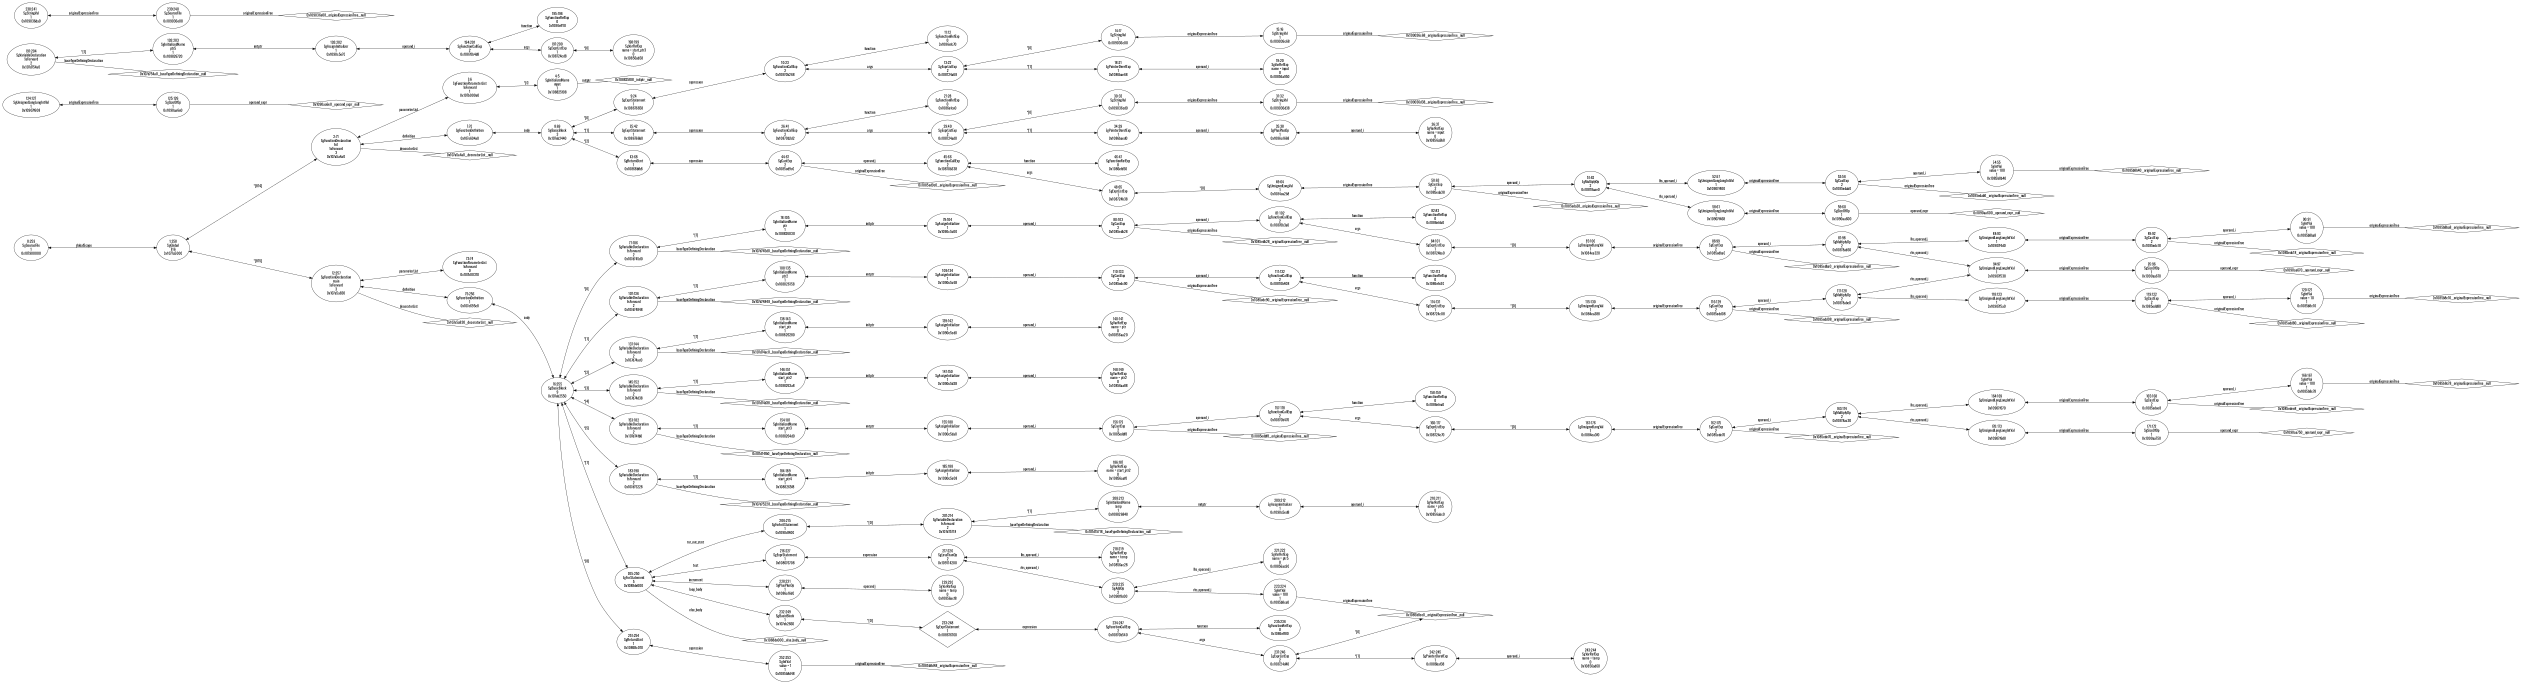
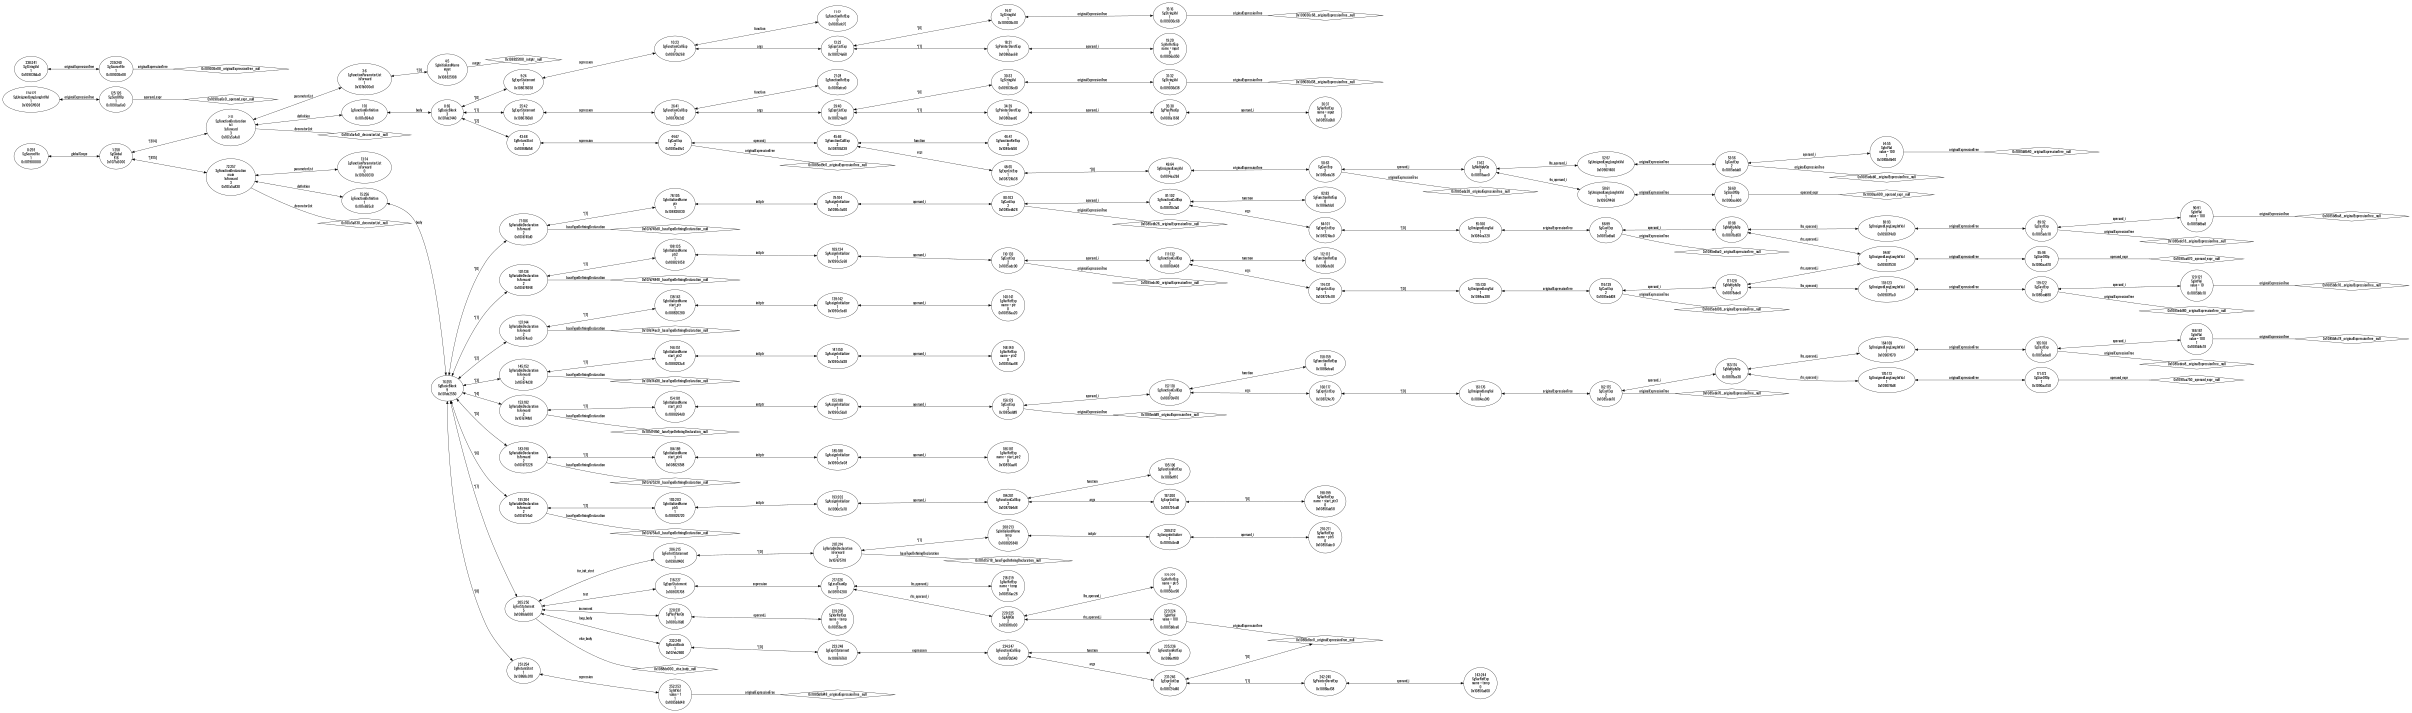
  digraph {
    fontname=Oswald
    rankdir=LR
    node [fontname=Oswald]
    edge [dir=both fontname=Oswald]
    n1 [label="4:5\nSgInitializedName\ninput\n1\n0x108825f08\n"]
    "0x108825f08__initptr__null" [shape=diamond]
    n3 [label="3:6\nSgFunctionParameterList\n!isForward\n1\n0x107b000e0\n"]
    n4 [label="11:12\nSgFunctionRefExp\n0\n0x1086efc70\n"]
    n5 [label="15:16\nSgStringVal\n1\n0x109036c68\n"]
    "0x109036c68__originalExpressionTree__null" [shape=diamond]
    n7 [label="14:17\nSgStringVal\n1\n0x109036c00\n"]
    n8 [label="19:20\nSgVarRefExp\n name = input\n0\n0x10856a950\n"]
    n9 [label="18:21\nSgPointerDerefExp\n1\n0x1086bae68\n"]
    n10 [label="13:22\nSgExprListExp\n2\n0x108724a68\n"]
    n11 [label="10:23\nSgFunctionCallExp\n2\n0x10870b268\n"]
    n12 [label="9:24\nSgExprStatement\n1\n0x108676658\n"]
    n13 [label="27:28\nSgFunctionRefExp\n0\n0x1086efce0\n"]
    n14 [label="31:32\nSgStringVal\n1\n0x109036d38\n"]
    "0x109036d38__originalExpressionTree__null" [shape=diamond]
    n16 [label="30:33\nSgStringVal\n1\n0x109036cd0\n"]
    n17 [label="36:37\nSgVarRefExp\n name = input\n0\n0x10856a9b8\n"]
    n18 [label="35:38\nSgPlusPlusOp\n1\n0x1086a1668\n"]
    n19 [label="34:39\nSgPointerDerefExp\n1\n0x1086baed0\n"]
    n20 [label="29:40\nSgExprListExp\n2\n0x108724ad0\n"]
    n21 [label="26:41\nSgFunctionCallExp\n2\n0x10870b2d2\n"]
    n22 [label="25:42\nSgExprStatement\n1\n0x1086766b0\n"]
    n23 [label="46:47\nSgFunctionRefExp\n0\n0x1086efd50\n"]
    n24 [label="54:55\nSgIntVal\n value = 100\n1\n0x1085b8b40\n"]
    "0x1085b8b40__originalExpressionTree__null" [shape=diamond]
    n26 [label="53:56\nSgCastExp\n2\n0x1085edab0\n"]
    "0x1085edab0__originalExpressionTree__null" [shape=diamond]
    n28 [label="52:57\nSgUnsignedLongLongIntVal\n1\n0x10907f400\n"]
    n29 [label="59:60\nSgSizeOfOp\n1\n0x1090aa600\n"]
    "0x1090aa600__operand_expr__null" [shape=diamond]
    n31 [label="58:61\nSgUnsignedLongLongIntVal\n1\n0x10907f468\n"]
    n32 [label="51:62\nSgMultiplyOp\n2\n0x10878aae0\n"]
    n33 [label="50:63\nSgCastExp\n2\n0x1085eda38\n"]
    "0x1085eda38__originalExpressionTree__null" [shape=diamond]
    n35 [label="49:64\nSgUnsignedLongVal\n1\n0x1084ea2b8\n"]
    n36 [label="48:65\nSgExprListExp\n1\n0x108724b38\n"]
    n37 [label="45:66\nSgFunctionCallExp\n2\n0x10870b338\n"]
    n38 [label="44:67\nSgCastExp\n2\n0x1085ed9c0\n"]
    "0x1085ed9c0__originalExpressionTree__null" [shape=diamond]
    n40 [label="43:68\nSgReturnStmt\n1\n0x10868bfb8\n"]
    n41 [label="8:69\nSgBasicBlock\n3\n0x107eb2440\n"]
    n42 [label="7:70\nSgFunctionDefinition\n1\n0x107e694a0\n"]
    n43 [label="2:71\nSgFunctionDeclaration\nfn1\n!isForward\n3\n0x107a5a4a0\n"]
    "0x107a5a4a0__decoratorList__null" [shape=diamond]
    n45 [label="73:74\nSgFunctionParameterList\n!isForward\n0\n0x107b00310\n"]
    n46 [label="82:83\nSgFunctionRefExp\n0\n0x1086efdc0\n"]
    n47 [label="90:91\nSgIntVal\n value = 100\n1\n0x1085b8ba8\n"]
    "0x1085b8ba8__originalExpressionTree__null" [shape=diamond]
    n49 [label="89:92\nSgCastExp\n2\n0x1085edc18\n"]
    "0x1085edc18__originalExpressionTree__null" [shape=diamond]
    n51 [label="88:93\nSgUnsignedLongLongIntVal\n1\n0x10907f4d0\n"]
    n52 [label="95:96\nSgSizeOfOp\n1\n0x1090aa670\n"]
    "0x1090aa670__operand_expr__null" [shape=diamond]
    n54 [label="94:97\nSgUnsignedLongLongIntVal\n1\n0x10907f538\n"]
    n55 [label="87:98\nSgMultiplyOp\n2\n0x10878ab50\n"]
    n56 [label="86:99\nSgCastExp\n2\n0x1085edba0\n"]
    "0x1085edba0__originalExpressionTree__null" [shape=diamond]
    n58 [label="85:100\nSgUnsignedLongVal\n1\n0x1084ea320\n"]
    n59 [label="84:101\nSgExprListExp\n1\n0x108724ba0\n"]
    n60 [label="81:102\nSgFunctionCallExp\n2\n0x10870b3a0\n"]
    n61 [label="80:103\nSgCastExp\n2\n0x1085edb28\n"]
    "0x1085edb28__originalExpressionTree__null" [shape=diamond]
    n63 [label="79:104\nSgAssignInitializer\n1\n0x1090c5c00\n"]
    n64 [label="78:105\nSgInitializedName\nptr\n1\n0x108826030\n"]
    n65 [label="77:106\nSgVariableDeclaration\n!isForward\n2\n0x107d745d0\n"]
    "0x107d745d0__baseTypeDefiningDeclaration__null" [shape=diamond]
    n67 [label="112:113\nSgFunctionRefExp\n0\n0x1086efe30\n"]
    n68 [label="120:121\nSgIntVal\n value = 10\n1\n0x1085b8c10\n"]
    "0x1085b8c10__originalExpressionTree__null" [shape=diamond]
    n70 [label="119:122\nSgCastExp\n2\n0x1085edd80\n"]
    "0x1085edd80__originalExpressionTree__null" [shape=diamond]
    n72 [label="118:123\nSgUnsignedLongLongIntVal\n1\n0x10907f5a0\n"]
    n73 [label="125:126\nSgSizeOfOp\n1\n0x1090aa6e0\n"]
    "0x1090aa6e0__operand_expr__null" [shape=diamond]
    n75 [label="124:127\nSgUnsignedLongLongIntVal\n1\n0x10907f608\n"]
    n76 [label="117:128\nSgMultiplyOp\n2\n0x10878abc0\n"]
    n77 [label="116:129\nSgCastExp\n2\n0x1085edd08\n"]
    "0x1085edd08__originalExpressionTree__null" [shape=diamond]
    n79 [label="115:130\nSgUnsignedLongVal\n1\n0x1084ea388\n"]
    n80 [label="114:131\nSgExprListExp\n1\n0x108724c08\n"]
    n81 [label="111:132\nSgFunctionCallExp\n2\n0x10870b408\n"]
    n82 [label="110:133\nSgCastExp\n2\n0x1085edc90\n"]
    "0x1085edc90__originalExpressionTree__null" [shape=diamond]
    n84 [label="109:134\nSgAssignInitializer\n1\n0x1090c5c68\n"]
    n85 [label="108:135\nSgInitializedName\nptr2\n1\n0x108826158\n"]
    n86 [label="107:136\nSgVariableDeclaration\n!isForward\n2\n0x107d74848\n"]
    "0x107d74848__baseTypeDefiningDeclaration__null" [shape=diamond]
    n88 [label="140:141\nSgVarRefExp\n name = ptr\n0\n0x10856aa20\n"]
    n89 [label="139:142\nSgAssignInitializer\n1\n0x1090c5cd0\n"]
    n90 [label="138:143\nSgInitializedName\nstart_ptr\n1\n0x108826280\n"]
    n91 [label="137:144\nSgVariableDeclaration\n!isForward\n2\n0x107d74ac0\n"]
    "0x107d74ac0__baseTypeDefiningDeclaration__null" [shape=diamond]
    n93 [label="148:149\nSgVarRefExp\n name = ptr2\n0\n0x10856aa88\n"]
    n94 [label="147:150\nSgAssignInitializer\n1\n0x1090c5d38\n"]
    n95 [label="146:151\nSgInitializedName\nstart_ptr2\n1\n0x1088263a8\n"]
    n96 [label="145:152\nSgVariableDeclaration\n!isForward\n2\n0x107d74d38\n"]
    "0x107d74d38__baseTypeDefiningDeclaration__null" [shape=diamond]
    n98 [label="158:159\nSgFunctionRefExp\n0\n0x1086efea0\n"]
    n99 [label="166:167\nSgIntVal\n value = 100\n1\n0x1085b8c78\n"]
    "0x1085b8c78__originalExpressionTree__null" [shape=diamond]
    n101 [label="165:168\nSgCastExp\n2\n0x1085edee8\n"]
    "0x1085edee8__originalExpressionTree__null" [shape=diamond]
    n103 [label="164:169\nSgUnsignedLongLongIntVal\n1\n0x10907f670\n"]
    n104 [label="171:172\nSgSizeOfOp\n1\n0x1090aa750\n"]
    "0x1090aa750__operand_expr__null" [shape=diamond]
    n106 [label="170:173\nSgUnsignedLongLongIntVal\n1\n0x10907f6d8\n"]
    n107 [label="163:174\nSgMultiplyOp\n2\n0x10878ac30\n"]
    n108 [label="162:175\nSgCastExp\n2\n0x1085ede70\n"]
    "0x1085ede70__originalExpressionTree__null" [shape=diamond]
    n110 [label="161:176\nSgUnsignedLongVal\n1\n0x1084ea3f0\n"]
    n111 [label="160:177\nSgExprListExp\n1\n0x108724c70\n"]
    n112 [label="157:178\nSgFunctionCallExp\n2\n0x10870b470\n"]
    n113 [label="156:179\nSgCastExp\n2\n0x1085eddf8\n"]
    "0x1085eddf8__originalExpressionTree__null" [shape=diamond]
    n115 [label="155:180\nSgAssignInitializer\n1\n0x1090c5da0\n"]
    n116 [label="154:181\nSgInitializedName\nstart_ptr3\n1\n0x1088264d0\n"]
    n117 [label="153:182\nSgVariableDeclaration\n!isForward\n2\n0x107d74fb0\n"]
    "0x107d74fb0__baseTypeDefiningDeclaration__null" [shape=diamond]
    n119 [label="186:187\nSgVarRefExp\n name = start_ptr2\n0\n0x10856aaf0\n"]
    n120 [label="185:188\nSgAssignInitializer\n1\n0x1090c5e08\n"]
    n121 [label="184:189\nSgInitializedName\nstart_ptr4\n1\n0x1088265f8\n"]
    n122 [label="183:190\nSgVariableDeclaration\n!isForward\n2\n0x107d75228\n"]
    "0x107d75228__baseTypeDefiningDeclaration__null" [shape=diamond]
    n124 [label="195:196\nSgFunctionRefExp\n0\n0x1086eff10\n"]
    n125 [label="198:199\nSgVarRefExp\n name = start_ptr3\n0\n0x10856ab58\n"]
    n126 [label="197:200\nSgExprListExp\n1\n0x108724cd8\n"]
    n127 [label="194:201\nSgFunctionCallExp\n2\n0x10870b4d8\n"]
    n128 [label="193:202\nSgAssignInitializer\n1\n0x1090c5e70\n"]
    n129 [label="192:203\nSgInitializedName\nptr5\n1\n0x108826720\n"]
    n130 [label="191:204\nSgVariableDeclaration\n!isForward\n2\n0x107d754a0\n"]
    "0x107d754a0__baseTypeDefiningDeclaration__null" [shape=diamond]
    n132 [label="210:211\nSgVarRefExp\n name = ptr5\n0\n0x10856abc0\n"]
    n133 [label="209:212\nSgAssignInitializer\n1\n0x1090c5ed8\n"]
    n134 [label="208:213\nSgInitializedName\ntemp\n1\n0x108826848\n"]
    n135 [label="207:214\nSgVariableDeclaration\n!isForward\n2\n0x107d75718\n"]
    "0x107d75718__baseTypeDefiningDeclaration__null" [shape=diamond]
    n137 [label="206:215\nSgForInitStatement\n1\n0x1090df400\n"]
    n138 [label="218:219\nSgVarRefExp\n name = temp\n0\n0x10856ac28\n"]
    n139 [label="221:222\nSgVarRefExp\n name = ptr5\n0\n0x10856ac90\n"]
    n140 [label="223:224\nSgIntVal\n value = 100\n1\n0x1085b8ce0\n"]
    "0x1085b8ce0__originalExpressionTree__null" [shape=diamond]
    n142 [label="220:225\nSgAddOp\n2\n0x1090f8c00\n"]
    n143 [label="217:226\nSgLessThanOp\n2\n0x109114200\n"]
    n144 [label="216:227\nSgExprStatement\n1\n0x108676708\n"]
    n145 [label="229:230\nSgVarRefExp\n name = temp\n0\n0x10856acf8\n"]
    n146 [label="228:231\nSgPlusPlusOp\n1\n0x1086a16d0\n"]
    n147 [label="235:236\nSgFunctionRefExp\n0\n0x1086eff80\n"]
    n148 [label="239:240\nSgSourceFile\n1\n0x109036e08\n"]
    "0x109036e08__originalExpressionTree__null" [shape=diamond]
    n150 [label="238:241\nSgStringVal\n1\n0x109036da0\n"]
    n151 [label="243:244\nSgVarRefExp\n name = temp\n0\n0x10856ad60\n"]
    n152 [label="242:245\nSgPointerDerefExp\n1\n0x1086baf38\n"]
    n153 [label="237:246\nSgExprListExp\n2\n0x108724d40\n"]
    n154 [label="234:247\nSgFunctionCallExp\n2\n0x10870b540\n"]
-   n155 [label="233:248\nSgExprStatement\n1\n0x108676760\n" shape=diamond]
+   n155 [label="233:248\nSgExprStatement\n1\n0x108676760\n"]
    n156 [label="232:249\nSgBasicBlock\n1\n0x107eb2660\n"]
    n157 [label="205:250\nSgForStatement\n5\n0x1088de000\n"]
    "0x1088de000__else_body__null" [shape=diamond]
    n159 [label="252:253\nSgIntVal\n value = 1\n1\n0x1085b8d48\n"]
    "0x1085b8d48__originalExpressionTree__null" [shape=diamond]
    n161 [label="251:254\nSgReturnStmt\n1\n0x10868c010\n"]
    n162 [label="76:255\nSgBasicBlock\n9\n0x107eb2550\n"]
    n163 [label="75:256\nSgFunctionDefinition\n1\n0x107e695c8\n"]
    n164 [label="72:257\nSgFunctionDeclaration\nmain\n!isForward\n3\n0x107a5a830\n"]
    "0x107a5a830__decoratorList__null" [shape=diamond]
    n166 [label="1:258\nSgGlobal\n816\n0x1077a5000\n"]
    n167 [label="0:259\nSgSourceFile\n1\n0x107900000\n"]
    n1 -> "0x108825f08__initptr__null" [dir=none label=initptr]
    n3 -> n1 [label="*[0]"]
    n5 -> "0x109036c68__originalExpressionTree__null" [dir=none label=originalExpressionTree]
    n7 -> n5 [label=originalExpressionTree]
    n9 -> n8 [label=operand_i]
    n10 -> n7 [label="*[0]"]
    n10 -> n9 [label="*[1]"]
    n11 -> n4 [label=function]
    n11 -> n10 [label=args]
    n12 -> n11 [label=expression]
    n14 -> "0x109036d38__originalExpressionTree__null" [dir=none label=originalExpressionTree]
    n16 -> n14 [label=originalExpressionTree]
    n18 -> n17 [label=operand_i]
    n19 -> n18 [label=operand_i]
    n20 -> n16 [label="*[0]"]
    n20 -> n19 [label="*[1]"]
    n21 -> n13 [label=function]
    n21 -> n20 [label=args]
    n22 -> n21 [label=expression]
    n24 -> "0x1085b8b40__originalExpressionTree__null" [dir=none label=originalExpressionTree]
    n26 -> n24 [label=operand_i]
    n26 -> "0x1085edab0__originalExpressionTree__null" [dir=none label=originalExpressionTree]
    n28 -> n26 [label=originalExpressionTree]
    n29 -> "0x1090aa600__operand_expr__null" [dir=none label=operand_expr]
    n31 -> n29 [label=originalExpressionTree]
    n32 -> n28 [label=lhs_operand_i]
    n32 -> n31 [label=rhs_operand_i]
    n33 -> n32 [label=operand_i]
    n33 -> "0x1085eda38__originalExpressionTree__null" [dir=none label=originalExpressionTree]
    n35 -> n33 [label=originalExpressionTree]
    n36 -> n35 [label="*[0]"]
    n37 -> n23 [label=function]
    n37 -> n36 [label=args]
    n38 -> n37 [label=operand_i]
    n38 -> "0x1085ed9c0__originalExpressionTree__null" [dir=none label=originalExpressionTree]
    n40 -> n38 [label=expression]
    n41 -> n12 [label="*[0]"]
    n41 -> n22 [label="*[1]"]
    n41 -> n40 [label="*[2]"]
    n42 -> n41 [label=body]
    n43 -> n3 [label=parameterList]
    n43 -> n42 [label=definition]
    n43 -> "0x107a5a4a0__decoratorList__null" [dir=none label=decoratorList]
    n47 -> "0x1085b8ba8__originalExpressionTree__null" [dir=none label=originalExpressionTree]
    n49 -> n47 [label=operand_i]
    n49 -> "0x1085edc18__originalExpressionTree__null" [dir=none label=originalExpressionTree]
    n51 -> n49 [label=originalExpressionTree]
    n52 -> "0x1090aa670__operand_expr__null" [dir=none label=operand_expr]
    n54 -> n52 [label=originalExpressionTree]
    n55 -> n51 [label=lhs_operand_i]
    n55 -> n54 [label=rhs_operand_i]
    n56 -> n55 [label=operand_i]
    n56 -> "0x1085edba0__originalExpressionTree__null" [dir=none label=originalExpressionTree]
    n58 -> n56 [label=originalExpressionTree]
    n59 -> n58 [label="*[0]"]
    n60 -> n46 [label=function]
    n60 -> n59 [label=args]
    n61 -> n60 [label=operand_i]
    n61 -> "0x1085edb28__originalExpressionTree__null" [dir=none label=originalExpressionTree]
    n63 -> n61 [label=operand_i]
    n64 -> n63 [label=initptr]
    n65 -> n64 [label="*[1]"]
    n65 -> "0x107d745d0__baseTypeDefiningDeclaration__null" [dir=none label=baseTypeDefiningDeclaration]
    n68 -> "0x1085b8c10__originalExpressionTree__null" [dir=none label=originalExpressionTree]
    n70 -> n68 [label=operand_i]
    n70 -> "0x1085edd80__originalExpressionTree__null" [dir=none label=originalExpressionTree]
    n72 -> n70 [label=originalExpressionTree]
    n73 -> "0x1090aa6e0__operand_expr__null" [dir=none label=operand_expr]
    n75 -> n73 [label=originalExpressionTree]
    n76 -> n54 [label=rhs_operand_i]
    n76 -> n72 [label=lhs_operand_i]
    n77 -> n76 [label=operand_i]
    n77 -> "0x1085edd08__originalExpressionTree__null" [dir=none label=originalExpressionTree]
    n79 -> n77 [label=originalExpressionTree]
    n80 -> n79 [label="*[0]"]
    n81 -> n67 [label=function]
    n81 -> n80 [label=args]
    n82 -> n81 [label=operand_i]
    n82 -> "0x1085edc90__originalExpressionTree__null" [dir=none label=originalExpressionTree]
    n84 -> n82 [label=operand_i]
    n85 -> n84 [label=initptr]
    n86 -> n85 [label="*[1]"]
    n86 -> "0x107d74848__baseTypeDefiningDeclaration__null" [dir=none label=baseTypeDefiningDeclaration]
    n89 -> n88 [label=operand_i]
    n90 -> n89 [label=initptr]
    n91 -> n90 [label="*[1]"]
    n91 -> "0x107d74ac0__baseTypeDefiningDeclaration__null" [dir=none label=baseTypeDefiningDeclaration]
    n94 -> n93 [label=operand_i]
    n95 -> n94 [label=initptr]
    n96 -> n95 [label="*[1]"]
    n96 -> "0x107d74d38__baseTypeDefiningDeclaration__null" [dir=none label=baseTypeDefiningDeclaration]
    n99 -> "0x1085b8c78__originalExpressionTree__null" [dir=none label=originalExpressionTree]
    n101 -> n99 [label=operand_i]
    n101 -> "0x1085edee8__originalExpressionTree__null" [dir=none label=originalExpressionTree]
    n103 -> n101 [label=originalExpressionTree]
    n104 -> "0x1090aa750__operand_expr__null" [dir=none label=operand_expr]
    n106 -> n104 [label=originalExpressionTree]
    n107 -> n103 [label=lhs_operand_i]
    n107 -> n106 [label=rhs_operand_i]
    n108 -> n107 [label=operand_i]
    n108 -> "0x1085ede70__originalExpressionTree__null" [dir=none label=originalExpressionTree]
    n110 -> n108 [label=originalExpressionTree]
    n111 -> n110 [label="*[0]"]
    n112 -> n98 [label=function]
    n112 -> n111 [label=args]
    n113 -> n112 [label=operand_i]
    n113 -> "0x1085eddf8__originalExpressionTree__null" [dir=none label=originalExpressionTree]
    n115 -> n113 [label=operand_i]
    n116 -> n115 [label=initptr]
    n117 -> n116 [label="*[1]"]
    n117 -> "0x107d74fb0__baseTypeDefiningDeclaration__null" [dir=none label=baseTypeDefiningDeclaration]
    n120 -> n119 [label=operand_i]
    n121 -> n120 [label=initptr]
    n122 -> n121 [label="*[1]"]
    n122 -> "0x107d75228__baseTypeDefiningDeclaration__null" [dir=none label=baseTypeDefiningDeclaration]
    n126 -> n125 [label="*[0]"]
    n127 -> n124 [label=function]
    n127 -> n126 [label=args]
    n128 -> n127 [label=operand_i]
    n129 -> n128 [label=initptr]
    n130 -> n129 [label="*[1]"]
    n130 -> "0x107d754a0__baseTypeDefiningDeclaration__null" [dir=none label=baseTypeDefiningDeclaration]
    n133 -> n132 [label=operand_i]
    n134 -> n133 [label=initptr]
    n135 -> n134 [label="*[1]"]
    n135 -> "0x107d75718__baseTypeDefiningDeclaration__null" [dir=none label=baseTypeDefiningDeclaration]
    n137 -> n135 [label="*[0]"]
    n140 -> "0x1085b8ce0__originalExpressionTree__null" [dir=none label=originalExpressionTree]
    n142 -> n139 [label=lhs_operand_i]
    n142 -> n140 [label=rhs_operand_i]
    n143 -> n138 [label=lhs_operand_i]
    n143 -> n142 [label=rhs_operand_i]
    n144 -> n143 [label=expression]
    n146 -> n145 [label=operand_i]
    n148 -> "0x109036e08__originalExpressionTree__null" [dir=none label=originalExpressionTree]
    n150 -> n148 [label=originalExpressionTree]
    n152 -> n151 [label=operand_i]
    n153 -> "0x1085b8ce0__originalExpressionTree__null" [label="*[0]"]
    n153 -> n152 [label="*[1]"]
    n154 -> n147 [label=function]
    n154 -> n153 [label=args]
    n155 -> n154 [label=expression]
    n156 -> n155 [label="*[0]"]
    n157 -> n137 [label=for_init_stmt]
    n157 -> n144 [label=test]
    n157 -> n146 [label=increment]
    n157 -> n156 [label=loop_body]
    n157 -> "0x1088de000__else_body__null" [dir=none label=else_body]
    n159 -> "0x1085b8d48__originalExpressionTree__null" [dir=none label=originalExpressionTree]
    n161 -> n159 [label=expression]
    n162 -> n65 [label="*[0]"]
    n162 -> n86 [label="*[1]"]
    n162 -> n91 [label="*[2]"]
    n162 -> n96 [label="*[3]"]
    n162 -> n117 [label="*[4]"]
    n162 -> n122 [label="*[5]"]
+   n162 -> n130 [label="*[6]"]
    n162 -> n157 [label="*[7]"]
    n162 -> n161 [label="*[8]"]
    n163 -> n162 [label=body]
    n164 -> n45 [label=parameterList]
    n164 -> n163 [label=definition]
    n164 -> "0x107a5a830__decoratorList__null" [dir=none label=decoratorList]
    n166 -> n43 [label="*[814]"]
    n166 -> n164 [label="*[815]"]
    n167 -> n166 [label=globalScope]
  }
